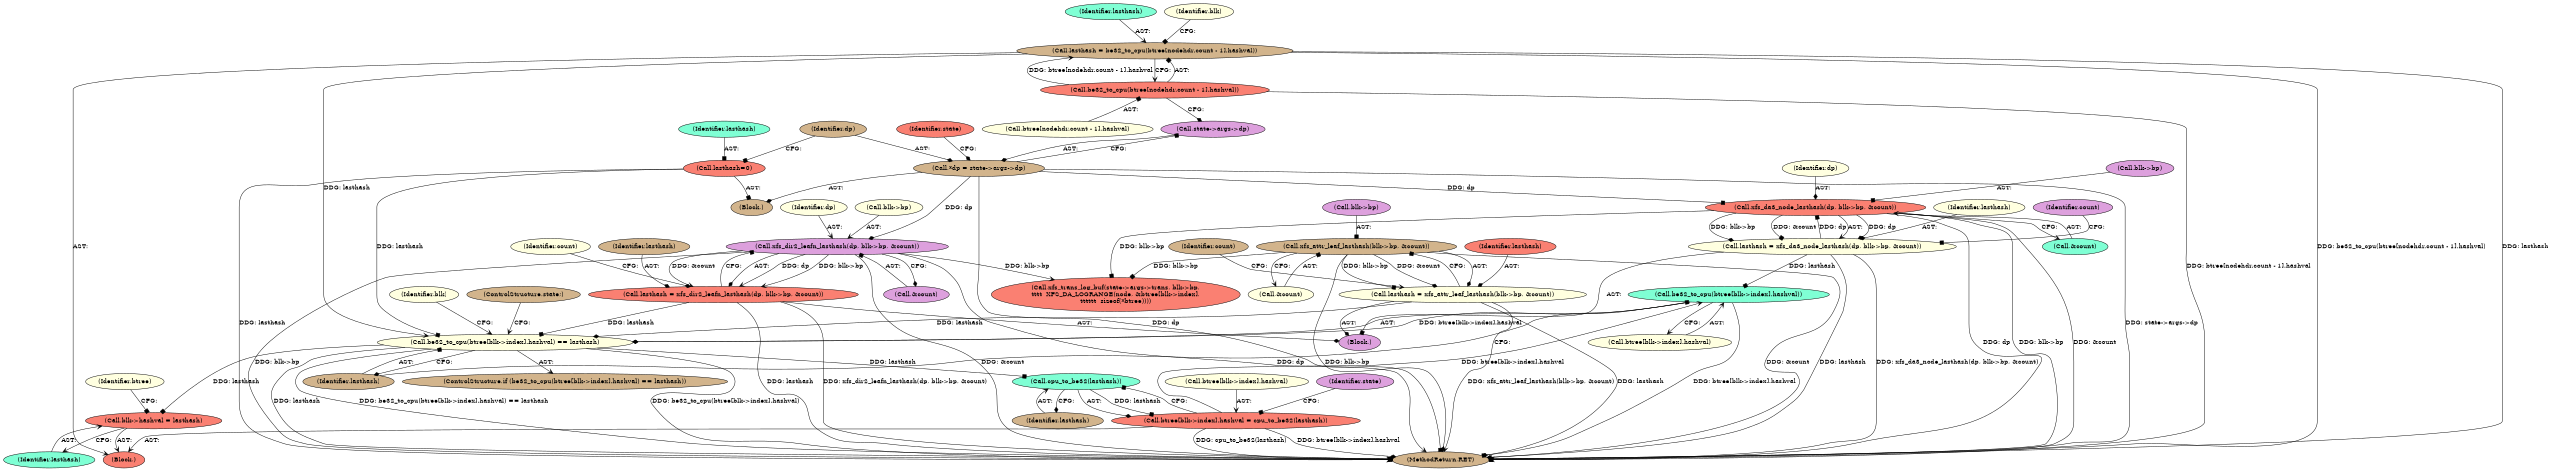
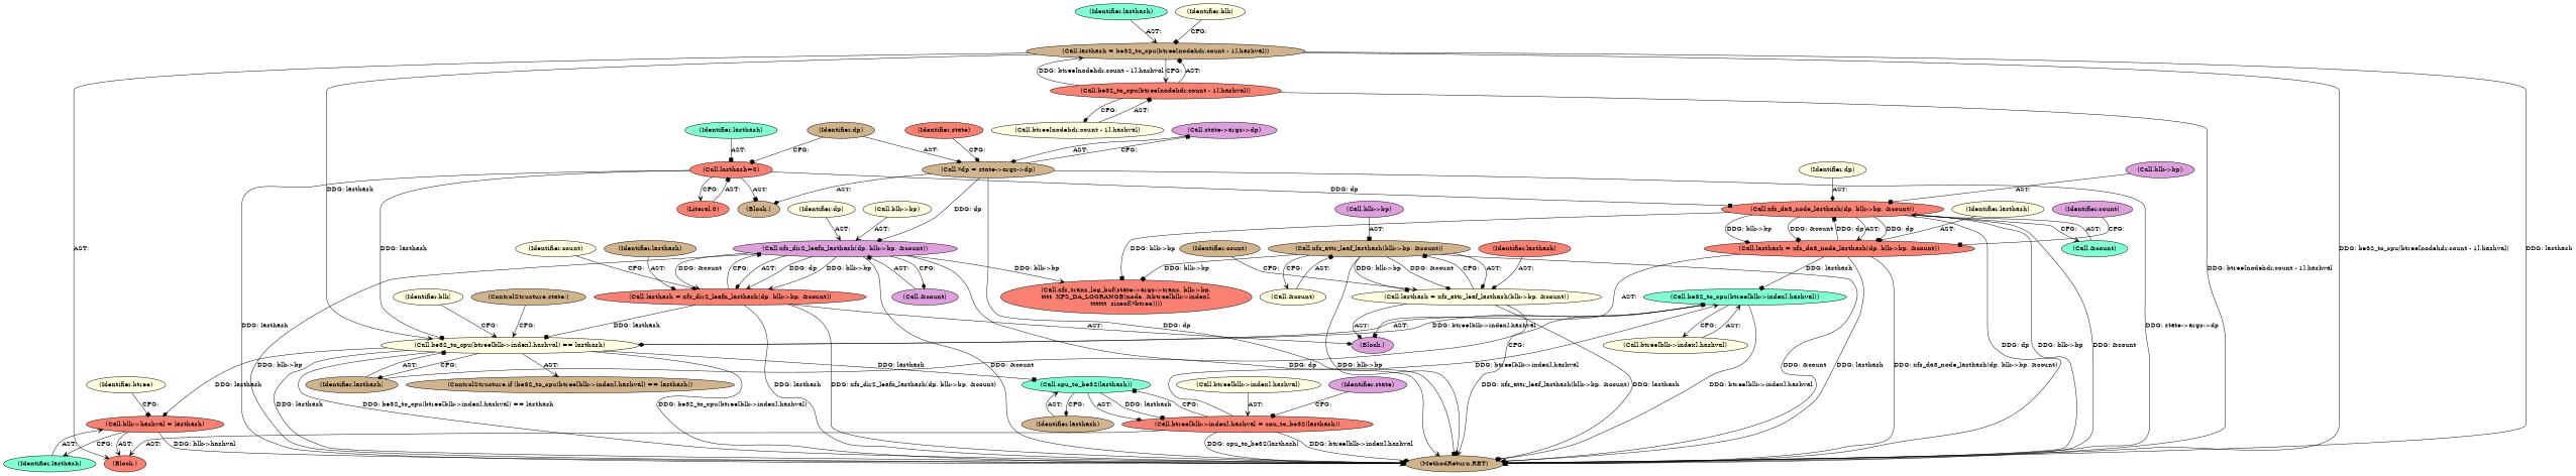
  digraph {
    node [fillcolor=lightyellow style=filled]
    edge [arrowhead=box]
    n1 [fillcolor=aquamarine label="(Call,be32_to_cpu(btree[blk->index].hashval))"]
    n2 [label="(Call,be32_to_cpu(btree[blk->index].hashval) == lasthash)"]
    n3 [label="(Call,btree[blk->index].hashval)"]
    n4 [fillcolor=tan label="(MethodReturn,RET)"]
    n5 [fillcolor=aquamarine label="(Call,cpu_to_be32(lasthash))"]
    n6 [fillcolor=salmon label="(Call,blk->hashval = lasthash)"]
    n7 [fillcolor=tan label="(ControlStructure,if (be32_to_cpu(btree[blk->index].hashval) == lasthash))"]
    n8 [fillcolor=tan label="(Identifier,lasthash)"]
    n9 [fillcolor=salmon label="(Call,btree[blk->index].hashval = cpu_to_be32(lasthash))"]
    n10 [fillcolor=salmon label="(Block,)"]
    n11 [fillcolor=tan label="(Identifier,lasthash)"]
    n12 [fillcolor=aquamarine label="(Identifier,lasthash)"]
-   n13 [label="(Call,lasthash = xfs_da3_node_lasthash(dp, blk->bp, &count))"]
+   n13 [fillcolor=salmon label="(Call,lasthash = xfs_da3_node_lasthash(dp, blk->bp, &count))"]
    n14 [fillcolor=salmon label="(Call,xfs_da3_node_lasthash(dp, blk->bp, &count))"]
    n15 [fillcolor=plum label="(Block,)"]
    n16 [fillcolor=aquamarine label="(Call,&count)"]
    n17 [fillcolor=salmon label="(Call,xfs_trans_log_buf(state->args->trans, blk->bp,\n\t\t\t\t  XFS_DA_LOGRANGE(node, &btree[blk->index],\n\t\t\t\t\t\t  sizeof(*btree))))"]
    n18 [fillcolor=tan label="(Call,*dp = state->args->dp)"]
    n19 [fillcolor=plum label="(Call,xfs_dir2_leafn_lasthash(dp, blk->bp, &count))"]
    n20 [fillcolor=plum label="(Call,state->args->dp)"]
    n21 [fillcolor=tan label="(Block,)"]
    n22 [fillcolor=salmon label="(Call,lasthash = xfs_dir2_leafn_lasthash(dp, blk->bp, &count))"]
    n23 [fillcolor=plum label="(Call,&count)"]
    n24 [fillcolor=salmon label="(Call,lasthash=0)"]
+   n25 [fillcolor=salmon label="(Literal,0)"]
    n26 [label="(Call,lasthash = xfs_attr_leaf_lasthash(blk->bp, &count))"]
    n27 [fillcolor=tan label="(Call,xfs_attr_leaf_lasthash(blk->bp, &count))"]
    n28 [label="(Call,&count)"]
    n29 [fillcolor=tan label="(Call,lasthash = be32_to_cpu(btree[nodehdr.count - 1].hashval))"]
    n30 [fillcolor=salmon label="(Call,be32_to_cpu(btree[nodehdr.count - 1].hashval))"]
    n31 [label="(Call,btree[nodehdr.count - 1].hashval)"]
    n32 [label="(Call,blk->bp)"]
    n33 [fillcolor=aquamarine label="(Identifier,lasthash)"]
    n34 [label="(Call,btree[blk->index].hashval)"]
    n35 [label="(Identifier,btree)"]
    n36 [label="(Identifier,dp)"]
    n37 [label="(Identifier,blk)"]
    n38 [label="(Identifier,dp)"]
    n39 [fillcolor=salmon label="(Identifier,lasthash)"]
    n40 [label="(Identifier,blk)"]
    n41 [fillcolor=aquamarine label="(Identifier,lasthash)"]
    n42 [fillcolor=plum label="(Call,blk->bp)"]
    n43 [fillcolor=plum label="(Identifier,state)"]
    n44 [label="(Identifier,lasthash)"]
    n45 [fillcolor=tan label="(Identifier,dp)"]
    n46 [fillcolor=tan label="(Identifier,lasthash)"]
    n47 [fillcolor=plum label="(Call,blk->bp)"]
    n48 [fillcolor=plum label="(Identifier,count)"]
    n49 [fillcolor=salmon label="(Identifier,state)"]
    n50 [fillcolor=tan label="(Identifier,count)"]
    n51 [fillcolor=tan label="(ControlStructure,state;)"]
    n52 [label="(Identifier,count)"]
    n1 -> n2 [arrowhead=diamond label="AST: "]
    n1 -> n2 [arrowhead=diamond label="DDG: btree[blk->index].hashval"]
    n1 -> n3 [arrowhead=vee label="CFG: "]
    n1 -> n4 [label="DDG: btree[blk->index].hashval"]
    n2 -> n4 [label="DDG: be32_to_cpu(btree[blk->index].hashval)"]
    n2 -> n4 [arrowhead=vee label="DDG: lasthash"]
    n2 -> n4 [arrowhead=vee label="DDG: be32_to_cpu(btree[blk->index].hashval) == lasthash"]
    n2 -> n5 [label="DDG: lasthash"]
-   n2 -> n6 [label="DDG: lasthash"]
+   n2 -> n6 [arrowhead=diamond label="DDG: lasthash"]
    n2 -> n7 [arrowhead=vee label="AST: "]
    n2 -> n8 [arrowhead=diamond label="CFG: "]
    n3 -> n1 [arrowhead=vee label="AST: "]
    n5 -> n9 [arrowhead=diamond label="AST: "]
    n5 -> n9 [label="DDG: lasthash"]
    n5 -> n11 [arrowhead=diamond label="CFG: "]
+   n6 -> n4 [arrowhead=vee label="DDG: blk->hashval"]
    n6 -> n10 [arrowhead=vee label="AST: "]
    n6 -> n12 [arrowhead=vee label="CFG: "]
    n8 -> n1 [label="CFG: "]
    n8 -> n2 [label="AST: "]
    n9 -> n1 [arrowhead=vee label="DDG: btree[blk->index].hashval"]
    n9 -> n4 [arrowhead=vee label="DDG: cpu_to_be32(lasthash)"]
    n9 -> n4 [arrowhead=diamond label="DDG: btree[blk->index].hashval"]
    n9 -> n5 [label="CFG: "]
    n9 -> n10 [arrowhead=vee label="AST: "]
    n11 -> n5 [arrowhead=vee label="AST: "]
    n12 -> n6 [arrowhead=vee label="AST: "]
    n13 -> n1 [label="DDG: lasthash"]
    n13 -> n4 [label="DDG: xfs_da3_node_lasthash(dp, blk->bp, &count)"]
    n13 -> n4 [arrowhead=diamond label="DDG: lasthash"]
    n13 -> n14 [label="DDG: dp"]
    n13 -> n15 [label="AST: "]
    n14 -> n4 [label="DDG: blk->bp"]
    n14 -> n4 [label="DDG: &count"]
    n14 -> n4 [label="DDG: dp"]
    n14 -> n13 [arrowhead=vee label="AST: "]
    n14 -> n13 [arrowhead=diamond label="DDG: dp"]
    n14 -> n13 [arrowhead=diamond label="DDG: blk->bp"]
    n14 -> n13 [label="DDG: &count"]
    n14 -> n16 [arrowhead=vee label="CFG: "]
    n14 -> n17 [label="DDG: blk->bp"]
    n16 -> n14 [arrowhead=vee label="AST: "]
    n18 -> n4 [label="DDG: dp"]
    n18 -> n4 [arrowhead=vee label="DDG: state->args->dp"]
-   n18 -> n14 [label="DDG: dp"]
+   n24 -> n14 [label="DDG: dp"]
    n18 -> n19 [arrowhead=diamond label="DDG: dp"]
    n18 -> n20 [label="CFG: "]
    n18 -> n21 [arrowhead=diamond label="AST: "]
    n19 -> n4 [label="DDG: &count"]
    n19 -> n4 [arrowhead=vee label="DDG: dp"]
    n19 -> n4 [label="DDG: blk->bp"]
    n19 -> n17 [arrowhead=vee label="DDG: blk->bp"]
    n19 -> n22 [arrowhead=diamond label="AST: "]
    n19 -> n22 [arrowhead=vee label="DDG: dp"]
    n19 -> n22 [arrowhead=vee label="DDG: blk->bp"]
    n19 -> n22 [arrowhead=vee label="DDG: &count"]
    n19 -> n23 [arrowhead=diamond label="CFG: "]
    n20 -> n18 [arrowhead=diamond label="AST: "]
    n22 -> n2 [label="DDG: lasthash"]
    n22 -> n4 [label="DDG: xfs_dir2_leafn_lasthash(dp, blk->bp, &count)"]
    n22 -> n4 [arrowhead=diamond label="DDG: lasthash"]
    n22 -> n15 [arrowhead=diamond label="AST: "]
    n22 -> n19 [label="CFG: "]
    n23 -> n19 [label="AST: "]
    n24 -> n2 [label="DDG: lasthash"]
    n24 -> n4 [arrowhead=vee label="DDG: lasthash"]
    n24 -> n21 [label="AST: "]
-   n26 -> n2 [arrowhead=diamond label="DDG: lasthash"]
+   n24 -> n25 [arrowhead=vee label="CFG: "]
+   n25 -> n24 [label="AST: "]
    n26 -> n4 [arrowhead=vee label="DDG: xfs_attr_leaf_lasthash(blk->bp, &count)"]
    n26 -> n4 [arrowhead=diamond label="DDG: lasthash"]
    n26 -> n15 [arrowhead=diamond label="AST: "]
    n26 -> n27 [label="CFG: "]
    n27 -> n4 [arrowhead=vee label="DDG: &count"]
    n27 -> n4 [arrowhead=diamond label="DDG: blk->bp"]
    n27 -> n17 [label="DDG: blk->bp"]
    n27 -> n26 [arrowhead=diamond label="AST: "]
    n27 -> n26 [label="DDG: blk->bp"]
    n27 -> n26 [arrowhead=diamond label="DDG: &count"]
    n27 -> n28 [arrowhead=vee label="CFG: "]
    n28 -> n27 [label="AST: "]
    n29 -> n2 [arrowhead=vee label="DDG: lasthash"]
    n29 -> n4 [arrowhead=diamond label="DDG: be32_to_cpu(btree[nodehdr.count - 1].hashval)"]
    n29 -> n4 [label="DDG: lasthash"]
    n29 -> n10 [arrowhead=vee label="AST: "]
    n29 -> n30 [arrowhead=vee label="CFG: "]
    n30 -> n4 [arrowhead=vee label="DDG: btree[nodehdr.count - 1].hashval"]
    n30 -> n29 [label="AST: "]
    n30 -> n29 [arrowhead=vee label="DDG: btree[nodehdr.count - 1].hashval"]
-   n30 -> n20 [arrowhead=diamond label="CFG: "]
+   n30 -> n31 [arrowhead=diamond label="CFG: "]
    n31 -> n30 [label="AST: "]
    n32 -> n19 [arrowhead=vee label="AST: "]
    n33 -> n29 [arrowhead=vee label="AST: "]
    n34 -> n9 [arrowhead=vee label="AST: "]
    n35 -> n6 [label="CFG: "]
    n36 -> n19 [arrowhead=vee label="AST: "]
    n37 -> n2 [arrowhead=vee label="CFG: "]
    n38 -> n14 [arrowhead=diamond label="AST: "]
    n39 -> n26 [arrowhead=diamond label="AST: "]
    n40 -> n29 [label="CFG: "]
    n41 -> n24 [label="AST: "]
    n42 -> n14 [label="AST: "]
    n43 -> n9 [label="CFG: "]
    n44 -> n13 [arrowhead=diamond label="AST: "]
    n45 -> n18 [arrowhead=diamond label="AST: "]
    n45 -> n24 [label="CFG: "]
    n46 -> n22 [arrowhead=diamond label="AST: "]
    n47 -> n27 [label="AST: "]
    n48 -> n13 [label="CFG: "]
    n49 -> n18 [arrowhead=diamond label="CFG: "]
    n50 -> n26 [arrowhead=vee label="CFG: "]
    n51 -> n2 [arrowhead=vee label="CFG: "]
    n52 -> n22 [arrowhead=diamond label="CFG: "]
  }
